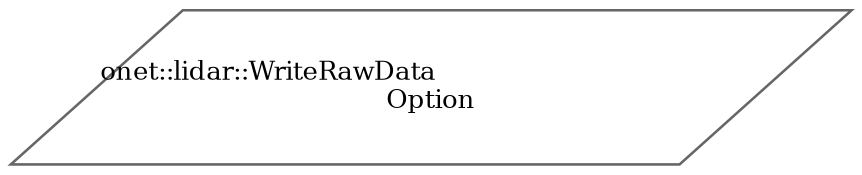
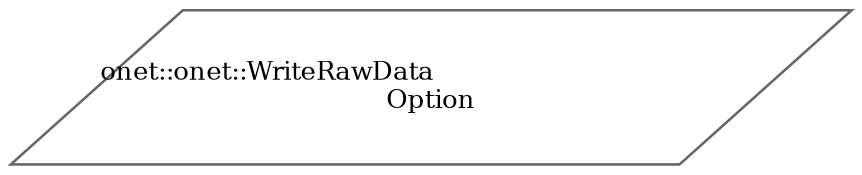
  digraph {
    rankdir=LR
    fontname="DejaVu Serif"
-   n1 [color=gray40 fillcolor=white fontname="DejaVu Serif" fontsize=10 height=0.2 label="onet::lidar::WriteRawData\lOption" shape=parallelogram style=filled width=0.4]
+   n1 [color=gray40 fillcolor=white fontname="DejaVu Serif" fontsize=10 height=0.2 label="onet::onet::WriteRawData\lOption" shape=parallelogram style=filled width=0.4]
  }
